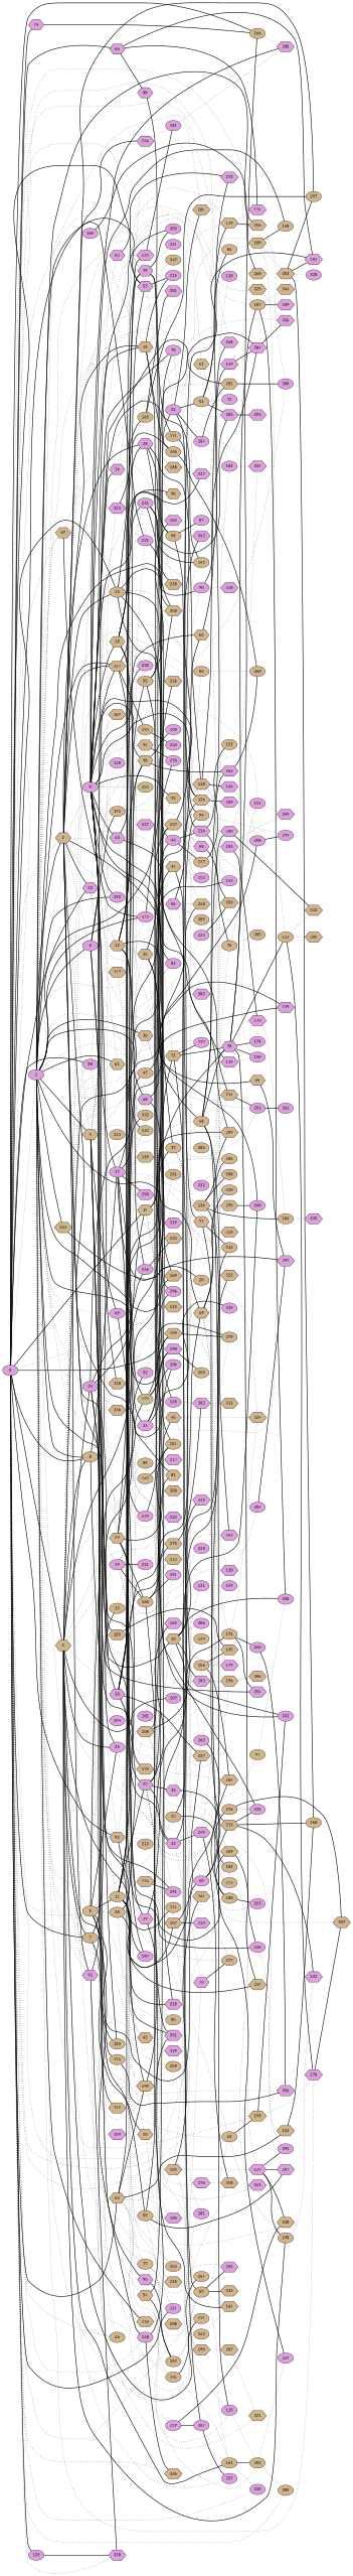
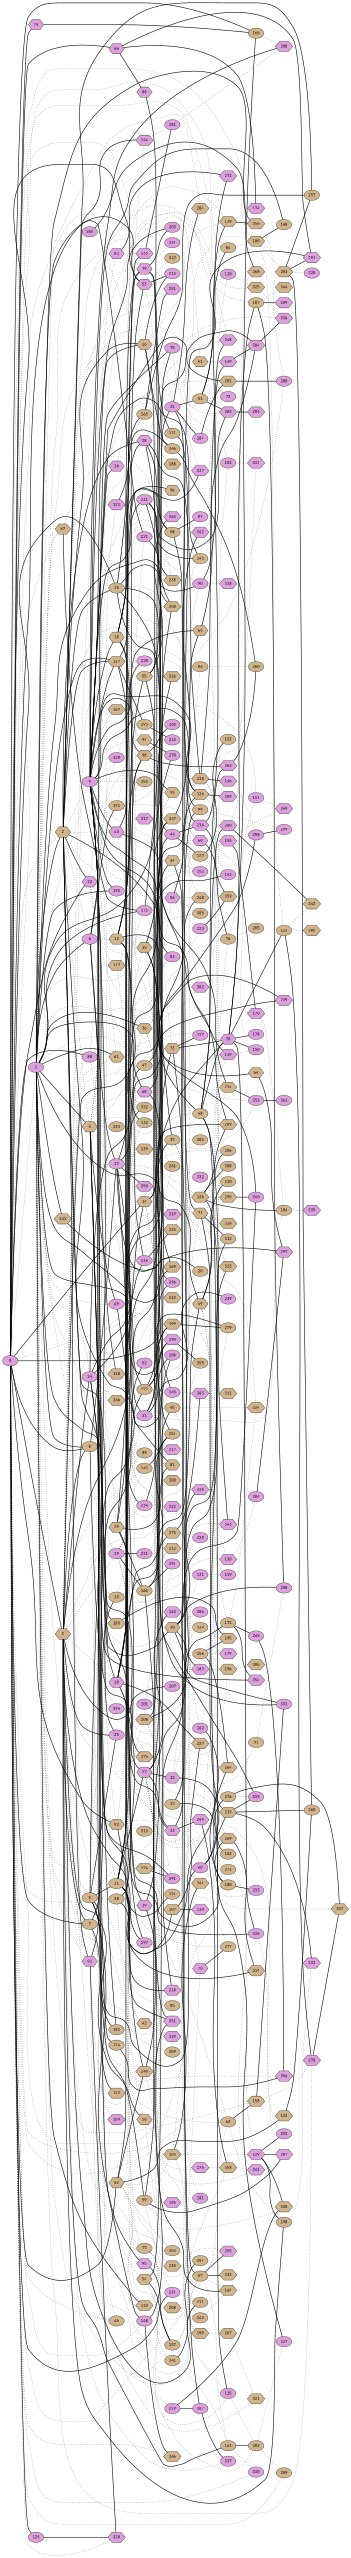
  graph {
    fontname="JetBrains Mono"
    rankdir=LR
    node [fillcolor=tan fontname="JetBrains Mono" shape=hexagon style=filled]
    edge [fontname="JetBrains Mono" style=dotted]
    0 [fillcolor=plum shape=ellipse]
    1 [fillcolor=plum shape=ellipse]
    2
    3
    5 [shape=ellipse]
    7 [shape=ellipse]
    8 [shape=ellipse]
    14
    15 [shape=ellipse]
    23 [fillcolor=plum]
    26
    40 [fillcolor=plum shape=ellipse]
    46 [shape=ellipse]
    53 [fillcolor=plum]
    62
    66 [fillcolor=plum]
    67
    70 [fillcolor=plum]
    72 [fillcolor=plum shape=ellipse]
    74 [fillcolor=plum]
    79 [fillcolor=plum]
    80 [fillcolor=plum shape=ellipse]
    85 [shape=ellipse]
    92
    100
    102 [shape=ellipse]
    120 [fillcolor=plum shape=ellipse]
    125 [fillcolor=plum shape=ellipse]
    134 [fillcolor=plum shape=ellipse]
    148 [fillcolor=plum shape=ellipse]
    166 [shape=ellipse]
    169
    221 [fillcolor=plum shape=ellipse]
    266
    289 [shape=ellipse]
    296 [fillcolor=plum shape=ellipse]
    328 [fillcolor=plum]
    330 [fillcolor=plum shape=ellipse]
    4
    6 [fillcolor=plum shape=ellipse]
    9 [fillcolor=plum shape=ellipse]
    21 [fillcolor=plum shape=ellipse]
    24 [fillcolor=plum shape=ellipse]
    29
    31 [fillcolor=plum shape=ellipse]
    36
    42
    49
    57 [shape=ellipse]
    61
    68 [fillcolor=plum]
    69 [fillcolor=plum shape=ellipse]
    90 [fillcolor=plum shape=ellipse]
    91 [fillcolor=plum]
    137
    145 [fillcolor=plum shape=ellipse]
    158
    173 [fillcolor=plum shape=ellipse]
    192 [fillcolor=plum shape=ellipse]
    240
    241
    251 [fillcolor=plum]
    252 [fillcolor=plum shape=ellipse]
    256
    270 [fillcolor=plum shape=ellipse]
    278 [fillcolor=plum]
    284
    305 [shape=ellipse]
    310
    322 [shape=ellipse]
    354 [fillcolor=plum]
    12
    25 [fillcolor=plum shape=ellipse]
    28 [fillcolor=plum]
    41
    43 [fillcolor=plum]
    60 [fillcolor=plum]
    83 [fillcolor=plum shape=ellipse]
    234 [fillcolor=plum shape=ellipse]
    244 [fillcolor=plum]
    257 [shape=ellipse]
    265 [fillcolor=plum shape=ellipse]
    291 [fillcolor=plum shape=ellipse]
    348 [fillcolor=plum]
    10 [fillcolor=plum]
    19 [fillcolor=plum shape=ellipse]
    34
    35
    48 [shape=ellipse]
    55 [shape=ellipse]
    77 [shape=ellipse]
    114 [shape=ellipse]
    116 [fillcolor=plum shape=ellipse]
    123 [fillcolor=plum shape=ellipse]
    147 [shape=ellipse]
    156 [shape=ellipse]
    161 [shape=ellipse]
    182 [shape=ellipse]
    197 [fillcolor=plum shape=ellipse]
    198 [shape=ellipse]
    207 [fillcolor=plum shape=ellipse]
    235
    271 [shape=ellipse]
    283 [fillcolor=plum]
    327 [fillcolor=plum shape=ellipse]
    355 [shape=ellipse]
    11 [shape=ellipse]
    22 [shape=ellipse]
    38 [shape=ellipse]
    50
    52 [fillcolor=plum shape=ellipse]
    63 [shape=ellipse]
    95 [fillcolor=plum]
    141 [shape=ellipse]
    218 [fillcolor=plum]
    259 [shape=ellipse]
    294 [fillcolor=plum shape=ellipse]
    13 [shape=ellipse]
    121 [fillcolor=plum]
    122
    321
    17 [fillcolor=plum shape=ellipse]
    27 [fillcolor=plum]
    54
    110
    115 [fillcolor=plum shape=ellipse]
    44 [fillcolor=plum shape=ellipse]
-   45
+   45 [shape=ellipse]
    187 [shape=ellipse]
    209
    214
    350
    117
    138
    75 [fillcolor=plum shape=ellipse]
    346 [shape=ellipse]
    215 [fillcolor=plum shape=ellipse]
    315 [fillcolor=plum shape=ellipse]
    276 [shape=ellipse]
    213
    357
    144
    347 [shape=ellipse]
    248
    105
    133
    353 [shape=ellipse]
    301 [fillcolor=plum]
    88 [fillcolor=plum]
    174 [fillcolor=plum]
    238
    277 [shape=ellipse]
    203 [fillcolor=plum shape=ellipse]
    224 [fillcolor=plum shape=ellipse]
    201
    97 [shape=ellipse]
    313 [shape=ellipse]
    140 [shape=ellipse]
    113 [shape=ellipse]
    253
    325
    351 [fillcolor=plum]
    288 [fillcolor=plum]
    30
    128 [fillcolor=plum shape=ellipse]
    152 [fillcolor=plum shape=ellipse]
    163 [fillcolor=plum]
    177 [fillcolor=plum shape=ellipse]
    185
    193 [shape=ellipse]
    223 [shape=ellipse]
    175
    191 [shape=ellipse]
    16 [fillcolor=plum]
    18
    33 [fillcolor=plum]
    82 [fillcolor=plum]
    93
    94
    98
    99 [shape=ellipse]
    106 [fillcolor=plum shape=ellipse]
    126
    167
    220 [fillcolor=plum shape=ellipse]
    231 [fillcolor=plum shape=ellipse]
    290 [fillcolor=plum]
    340 [fillcolor=plum shape=ellipse]
    345 [shape=ellipse]
    352 [shape=ellipse]
    51 [shape=ellipse]
    104 [fillcolor=plum shape=ellipse]
    237 [fillcolor=plum]
    342 [fillcolor=plum]
    37 [shape=ellipse]
    59 [shape=ellipse]
    124 [shape=ellipse]
    229 [fillcolor=plum]
    246
    135 [fillcolor=plum]
    160 [shape=ellipse]
    73
    131 [fillcolor=plum shape=ellipse]
    236 [fillcolor=plum shape=ellipse]
    343 [fillcolor=plum]
    81
    71
    184 [shape=ellipse]
    199
    247
    56 [fillcolor=plum]
    112
    329 [fillcolor=plum]
    286 [shape=ellipse]
    171 [shape=ellipse]
    119 [fillcolor=plum]
    230 [shape=ellipse]
    76 [shape=ellipse]
    239 [fillcolor=plum shape=ellipse]
    273 [shape=ellipse]
    292 [fillcolor=plum shape=ellipse]
    255 [fillcolor=plum]
    164
    333
    212
    331 [fillcolor=plum shape=ellipse]
    302 [fillcolor=plum]
    318 [fillcolor=plum]
    172 [shape=ellipse]
    109 [fillcolor=plum]
    219 [fillcolor=plum shape=ellipse]
    269
    303 [fillcolor=plum]
    226
    312 [shape=ellipse]
    323
    297 [fillcolor=plum]
    361 [fillcolor=plum shape=ellipse]
    280 [fillcolor=plum shape=ellipse]
    64
    89 [shape=ellipse]
    132 [shape=ellipse]
    188
    58 [shape=ellipse]
    96
    118
    262 [fillcolor=plum]
    336 [fillcolor=plum]
    103 [fillcolor=plum shape=ellipse]
    149 [fillcolor=plum]
    217 [fillcolor=plum]
    281 [fillcolor=plum shape=ellipse]
    268
    39 [fillcolor=plum]
    78 [fillcolor=plum]
    143 [fillcolor=plum shape=ellipse]
    154 [shape=ellipse]
    227
    47 [shape=ellipse]
    211 [fillcolor=plum shape=ellipse]
    86 [shape=ellipse]
    200 [fillcolor=plum]
    263 [fillcolor=plum]
    181 [fillcolor=plum shape=ellipse]
    208
    356 [fillcolor=plum]
    225
    334 [fillcolor=plum]
    359
    300
    264
    179 [fillcolor=plum]
    195
    282 [shape=ellipse]
    232 [fillcolor=plum]
    293 [fillcolor=plum]
    20 [shape=ellipse]
    65
    136
    139
    194 [fillcolor=plum shape=ellipse]
    250 [fillcolor=plum]
    279 [shape=ellipse]
    183 [fillcolor=plum]
    206 [fillcolor=plum shape=ellipse]
    258 [fillcolor=plum shape=ellipse]
    326 [fillcolor=plum]
    151 [fillcolor=plum shape=ellipse]
    243 [fillcolor=plum shape=ellipse]
    108
    314
    337 [fillcolor=plum shape=ellipse]
    339 [shape=ellipse]
    107
    261 [shape=ellipse]
    157 [shape=ellipse]
    254 [shape=ellipse]
    216 [fillcolor=plum]
    317 [fillcolor=plum]
    165 [shape=ellipse]
    32 [fillcolor=plum]
    176 [fillcolor=plum]
    186 [fillcolor=plum]
    341 [fillcolor=plum]
    275
    319 [fillcolor=plum]
    190
    249 [fillcolor=plum]
    272 [fillcolor=plum]
    168 [fillcolor=plum shape=ellipse]
    299 [fillcolor=plum shape=ellipse]
    150 [fillcolor=plum shape=ellipse]
    309 [fillcolor=plum]
    129 [fillcolor=plum]
    178 [fillcolor=plum shape=ellipse]
    298 [fillcolor=plum shape=ellipse]
    304 [fillcolor=plum]
    228 [fillcolor=plum shape=ellipse]
    127 [shape=ellipse]
    324
    162 [fillcolor=plum shape=ellipse]
    189 [fillcolor=plum]
    344
    295
    308 [shape=ellipse]
    87 [fillcolor=plum shape=ellipse]
    360 [shape=ellipse]
    222 [fillcolor=plum]
    84 [shape=ellipse]
    245 [fillcolor=plum shape=ellipse]
    159 [fillcolor=plum shape=ellipse]
    196
    202 [shape=ellipse]
    287 [fillcolor=plum]
    338
    130 [fillcolor=plum]
    180 [shape=ellipse]
    210 [fillcolor=plum]
    358
    146 [fillcolor=plum]
    155 [fillcolor=plum]
    307 [fillcolor=plum shape=ellipse]
    316
    335 [fillcolor=plum]
    204 [fillcolor=plum shape=ellipse]
    233 [fillcolor=plum shape=ellipse]
    267
    306
    260 [shape=ellipse]
    153 [shape=ellipse]
    242
    205 [shape=ellipse]
    332 [fillcolor=plum shape=ellipse]
    111 [shape=ellipse]
    349 [fillcolor=plum]
    285
    320 [fillcolor=plum shape=ellipse]
    101 [fillcolor=plum shape=ellipse]
    170 [fillcolor=plum]
    142 [shape=ellipse]
    311
    274
    0 -- 1
    0 -- 2
    0 -- 3 [style=bold]
    0 -- 5
    0 -- 7 [style=bold]
    0 -- 8 [style=bold]
    0 -- 14 [style=bold]
    0 -- 15 [style=bold]
    0 -- 23 [style=bold]
    0 -- 26
    0 -- 40
    0 -- 46
    0 -- 53 [style=bold]
    0 -- 62 [style=bold]
    0 -- 66 [style=bold]
    0 -- 67
    0 -- 70
    0 -- 72
    0 -- 74 [style=bold]
    0 -- 79
    0 -- 80 [style=bold]
    0 -- 85
    0 -- 92 [style=bold]
    0 -- 100
    0 -- 102
    0 -- 120
    0 -- 125 [style=bold]
    0 -- 134 [style=bold]
    0 -- 148
    0 -- 166 [style=bold]
    0 -- 169
    0 -- 221 [style=bold]
    0 -- 266
    0 -- 289
    0 -- 296 [style=bold]
    0 -- 328
    0 -- 330
    1 -- 2 [style=bold]
    1 -- 5
    1 -- 8 [style=bold]
    1 -- 53 [style=bold]
    1 -- 67
    1 -- 169 [style=bold]
    1 -- 4 [style=bold]
    1 -- 6 [style=bold]
    1 -- 9
    1 -- 21
    1 -- 24
    1 -- 29
    1 -- 31 [style=bold]
    1 -- 36 [style=bold]
    1 -- 42
    1 -- 49 [style=bold]
    1 -- 57
    1 -- 61 [style=bold]
    1 -- 68 [style=bold]
    1 -- 69
    1 -- 90 [style=bold]
    1 -- 91
    1 -- 137 [style=bold]
    1 -- 145
    1 -- 158
    1 -- 173 [style=bold]
    1 -- 192 [style=bold]
    1 -- 240
    1 -- 241 [style=bold]
    1 -- 251
    1 -- 252
    1 -- 256 [style=bold]
    1 -- 270 [style=bold]
    1 -- 278
    1 -- 284
    1 -- 305
    1 -- 310 [style=bold]
    1 -- 322
    1 -- 354 [style=bold]
    2 -- 7
    2 -- 15 [style=bold]
    2 -- 23 [style=bold]
    2 -- 26 [style=bold]
    2 -- 4
    2 -- 6
    2 -- 9
    2 -- 91 [style=bold]
    2 -- 137 [style=bold]
    2 -- 251
    2 -- 12
    2 -- 25 [style=bold]
    2 -- 28 [style=bold]
    2 -- 41
    2 -- 43
    2 -- 60
    2 -- 83 [style=bold]
    2 -- 234 [style=bold]
    2 -- 244 [style=bold]
    2 -- 257 [style=bold]
    2 -- 265
    2 -- 291 [style=bold]
    2 -- 348
    3 -- 7 [style=bold]
    3 -- 8 [style=bold]
    3 -- 80
    3 -- 24 [style=bold]
    3 -- 61
    3 -- 91
    3 -- 25 [style=bold]
    3 -- 10
    3 -- 19
    3 -- 34 [style=bold]
    3 -- 35
    3 -- 48
    3 -- 55
    3 -- 77
    3 -- 114
    3 -- 116 [style=bold]
    3 -- 123
    3 -- 147
    3 -- 156
    3 -- 161 [style=bold]
    3 -- 182 [style=bold]
    3 -- 197 [style=bold]
    3 -- 198 [style=bold]
    3 -- 207 [style=bold]
    3 -- 235
    3 -- 271 [style=bold]
    3 -- 283
    3 -- 327
    3 -- 355
    5 -- 40 [style=bold]
    5 -- 46
    5 -- 31
    5 -- 25 [style=bold]
    5 -- 83
    5 -- 11 [style=bold]
    5 -- 22
    5 -- 38
    5 -- 50 [style=bold]
    5 -- 52 [style=bold]
    5 -- 63
    5 -- 95 [style=bold]
    5 -- 141
    5 -- 218
    5 -- 259
    5 -- 294
    7 -- 57
    7 -- 11
    7 -- 13 [style=bold]
    7 -- 121
    7 -- 122 [style=bold]
    7 -- 321
    8 -- 17 [style=bold]
    8 -- 27 [style=bold]
    8 -- 54
    8 -- 110
    14 -- 21 [style=bold]
    14 -- 115
    14 -- 44 [style=bold]
    14 -- 45
    15 -- 79 [style=bold]
    15 -- 68
    15 -- 60
    15 -- 244
    15 -- 44 [style=bold]
    15 -- 187
    15 -- 209 [style=bold]
    15 -- 214 [style=bold]
    15 -- 350 [style=bold]
    23 -- 36
    23 -- 117
    23 -- 138
    26 -- 138
    26 -- 75
    26 -- 346 [style=bold]
    26 -- 215 [style=bold]
    26 -- 315 [style=bold]
    40 -- 276 [style=bold]
    40 -- 213 [style=bold]
    40 -- 357
    53 -- 215 [style=bold]
    53 -- 144
    53 -- 347
    62 -- 148
    62 -- 240 [style=bold]
    62 -- 310
    62 -- 248 [style=bold]
    62 -- 105
    62 -- 133 [style=bold]
    62 -- 353
    66 -- 301 [style=bold]
    66 -- 88 [style=bold]
    66 -- 174 [style=bold]
    67 -- 173 [style=bold]
    67 -- 238
    70 -- 277 [style=bold]
    74 -- 166 [style=bold]
    79 -- 169 [style=bold]
    79 -- 218 [style=bold]
    79 -- 203 [style=bold]
    79 -- 224
    80 -- 294
    80 -- 201
    92 -- 173
    92 -- 240 [style=bold]
    92 -- 277
    92 -- 97
    92 -- 313
    100 -- 140 [style=bold]
    100 -- 113
    100 -- 253
    120 -- 325
    125 -- 328 [style=bold]
    148 -- 266 [style=bold]
    148 -- 351 [style=bold]
    166 -- 288
    221 -- 238 [style=bold]
    4 -- 148 [style=bold]
    4 -- 69 [style=bold]
    4 -- 10
    4 -- 17
    4 -- 325
    4 -- 30 [style=bold]
    4 -- 128
    4 -- 152
    4 -- 163
    4 -- 177
    4 -- 185 [style=bold]
    4 -- 193
    4 -- 223
    6 -- 14
    6 -- 90
    6 -- 12
    6 -- 17 [style=bold]
    6 -- 75 [style=bold]
    6 -- 175 [style=bold]
    6 -- 191 [style=bold]
    9 -- 26 [style=bold]
    9 -- 92
    9 -- 61
    9 -- 137 [style=bold]
    9 -- 192 [style=bold]
    9 -- 28
    9 -- 43 [style=bold]
    9 -- 10 [style=bold]
    9 -- 19
    9 -- 34
    9 -- 48 [style=bold]
    9 -- 114 [style=bold]
    9 -- 147
    9 -- 182 [style=bold]
    9 -- 11
    9 -- 110 [style=bold]
    9 -- 203 [style=bold]
    9 -- 201 [style=bold]
    9 -- 140 [style=bold]
    9 -- 288 [style=bold]
    9 -- 16 [style=bold]
    9 -- 18 [style=bold]
    9 -- 33 [style=bold]
    9 -- 82
    9 -- 93 [style=bold]
    9 -- 94
    9 -- 98 [style=bold]
    9 -- 99 [style=bold]
    9 -- 106
    9 -- 126 [style=bold]
    9 -- 167
    9 -- 220 [style=bold]
    9 -- 231 [style=bold]
    9 -- 290
    9 -- 340 [style=bold]
    9 -- 345 [style=bold]
    9 -- 352
    21 -- 284 [style=bold]
    21 -- 99
    21 -- 126 [style=bold]
    21 -- 51 [style=bold]
    21 -- 104 [style=bold]
    21 -- 237
    21 -- 342
    24 -- 29
    24 -- 209 [style=bold]
    24 -- 37 [style=bold]
    24 -- 59 [style=bold]
    24 -- 124 [style=bold]
    24 -- 229 [style=bold]
    24 -- 246
    29 -- 234
    29 -- 147
    29 -- 45 [style=bold]
    29 -- 135 [style=bold]
    29 -- 160 [style=bold]
    29 -- 73 [style=bold]
    29 -- 131
    29 -- 236 [style=bold]
    29 -- 343
    31 -- 106 [style=bold]
    31 -- 81
    31 -- 71
    31 -- 184
    31 -- 199 [style=bold]
    31 -- 247 [style=bold]
    36 -- 83
    36 -- 207
    36 -- 56
    36 -- 112
    42 -- 329
    49 -- 286 [style=bold]
    49 -- 171
    49 -- 119
    49 -- 230 [style=bold]
    49 -- 76
    49 -- 239
    49 -- 273
    49 -- 292
    57 -- 161
    57 -- 63
    57 -- 255 [style=bold]
    57 -- 164
    57 -- 333 [style=bold]
    68 -- 229 [style=bold]
    68 -- 212
    68 -- 331 [style=bold]
    68 -- 302
    69 -- 239 [style=bold]
    90 -- 138 [style=bold]
    90 -- 318
    91 -- 328 [style=bold]
    91 -- 172 [style=bold]
    91 -- 109
    91 -- 219
    137 -- 193 [style=bold]
    137 -- 237 [style=bold]
    137 -- 269 [style=bold]
    145 -- 303
    158 -- 278
    158 -- 331 [style=bold]
    173 -- 226 [style=bold]
    173 -- 312
    240 -- 259
    240 -- 353
    240 -- 323 [style=bold]
    241 -- 297 [style=bold]
    252 -- 361 [style=bold]
    256 -- 280
    278 -- 357 [style=bold]
    12 -- 53 [style=bold]
    12 -- 35
    12 -- 55 [style=bold]
    12 -- 116 [style=bold]
    12 -- 98 [style=bold]
    12 -- 64 [style=bold]
    12 -- 89
    12 -- 132 [style=bold]
    28 -- 346
    28 -- 37 [style=bold]
    28 -- 188
    28 -- 58 [style=bold]
    28 -- 96
    28 -- 118 [style=bold]
    28 -- 262
    28 -- 336
    41 -- 103
    41 -- 149
    43 -- 94
    43 -- 119 [style=bold]
    43 -- 96 [style=bold]
    43 -- 217
    60 -- 76 [style=bold]
    234 -- 290 [style=bold]
    244 -- 281
    265 -- 268 [style=bold]
    10 -- 79 [style=bold]
    10 -- 197 [style=bold]
    10 -- 95
    10 -- 115
    10 -- 276
    10 -- 175
    10 -- 286
    10 -- 39
    10 -- 78 [style=bold]
    10 -- 143 [style=bold]
    10 -- 154 [style=bold]
    10 -- 227 [style=bold]
    19 -- 77
    19 -- 135
    19 -- 160 [style=bold]
    19 -- 255
    19 -- 132
    19 -- 47
    19 -- 211 [style=bold]
    34 -- 57 [style=bold]
    34 -- 152
    34 -- 86
    35 -- 145 [style=bold]
    35 -- 277
    35 -- 93
    35 -- 247 [style=bold]
    35 -- 58
    35 -- 154 [style=bold]
    48 -- 120
    48 -- 115 [style=bold]
    48 -- 343 [style=bold]
    48 -- 230
    48 -- 323
    48 -- 78 [style=bold]
    48 -- 200 [style=bold]
    48 -- 263 [style=bold]
    55 -- 85
    55 -- 296 [style=bold]
    55 -- 75 [style=bold]
    55 -- 73
    55 -- 226
    55 -- 262 [style=bold]
    77 -- 141
    77 -- 181
    77 -- 208
    114 -- 356 [style=bold]
    116 -- 225 [style=bold]
    123 -- 334
    123 -- 359 [style=bold]
    147 -- 154 [style=bold]
    147 -- 300
    156 -- 171
    156 -- 264 [style=bold]
    156 -- 179
    156 -- 195 [style=bold]
    161 -- 330
    161 -- 282 [style=bold]
    182 -- 356
    198 -- 232
    207 -- 227
    283 -- 293 [style=bold]
    11 -- 14 [style=bold]
    11 -- 85
    11 -- 197
    11 -- 218 [style=bold]
    11 -- 27 [style=bold]
    11 -- 351 [style=bold]
    11 -- 98 [style=bold]
    11 -- 47 [style=bold]
    11 -- 264 [style=bold]
    11 -- 108
    11 -- 314 [style=bold]
    22 -- 40
    22 -- 171 [style=bold]
    22 -- 337 [style=bold]
    22 -- 339
    38 -- 221
    38 -- 42
    38 -- 49 [style=bold]
    38 -- 50
    38 -- 107 [style=bold]
    50 -- 235
    52 -- 112
    52 -- 261
    63 -- 158 [style=bold]
    63 -- 198
    95 -- 157 [style=bold]
    141 -- 161
    141 -- 254 [style=bold]
    13 -- 212
    13 -- 89
    121 -- 165 [style=bold]
    17 -- 36
    17 -- 68
    17 -- 322 [style=bold]
    17 -- 39 [style=bold]
    17 -- 20 [style=bold]
    17 -- 65 [style=bold]
    17 -- 136
    17 -- 139
    17 -- 194
    17 -- 250 [style=bold]
    17 -- 279 [style=bold]
    27 -- 348
    27 -- 34
    27 -- 30
    27 -- 163 [style=bold]
    27 -- 33 [style=bold]
    27 -- 217
    27 -- 65 [style=bold]
    27 -- 107
    27 -- 32 [style=bold]
    27 -- 176
    27 -- 186
    27 -- 341
    54 -- 340 [style=bold]
    54 -- 282
    54 -- 157 [style=bold]
    110 -- 275
    110 -- 319
    115 -- 282
    44 -- 216 [style=bold]
    44 -- 127 [style=bold]
    45 -- 136
    45 -- 324
    45 -- 162
    187 -- 258 [style=bold]
    187 -- 189 [style=bold]
    187 -- 344
    214 -- 252 [style=bold]
    117 -- 259
    117 -- 165
    138 -- 256 [style=bold]
    138 -- 174
    75 -- 334
    346 -- 360 [style=bold]
    276 -- 315
    276 -- 357 [style=bold]
    213 -- 315 [style=bold]
    213 -- 232 [style=bold]
    213 -- 260 [style=bold]
    105 -- 144 [style=bold]
    105 -- 190
    105 -- 129
    105 -- 162
    133 -- 260 [style=bold]
    88 -- 111 [style=bold]
    201 -- 280 [style=bold]
    97 -- 258
    113 -- 278 [style=bold]
    113 -- 242
    113 -- 285
    253 -- 257 [style=bold]
    253 -- 301 [style=bold]
    253 -- 260 [style=bold]
    253 -- 320
    325 -- 336
    30 -- 49
    30 -- 90
    30 -- 301 [style=bold]
    30 -- 331 [style=bold]
    30 -- 183 [style=bold]
    30 -- 206
    30 -- 258 [style=bold]
    30 -- 326 [style=bold]
    128 -- 151
    185 -- 195 [style=bold]
    193 -- 243 [style=bold]
    175 -- 264
    191 -- 231
    191 -- 352
    191 -- 243
    191 -- 216
    191 -- 317
    16 -- 188
    18 -- 28 [style=bold]
    18 -- 55
    18 -- 22
    18 -- 346 [style=bold]
    18 -- 238
    18 -- 152
    18 -- 94
    18 -- 220
    18 -- 81 [style=bold]
    18 -- 172 [style=bold]
    18 -- 58 [style=bold]
    18 -- 86
    18 -- 165
    33 -- 99 [style=bold]
    33 -- 190
    33 -- 249 [style=bold]
    82 -- 272 [style=bold]
    93 -- 118
    94 -- 270 [style=bold]
    98 -- 248
    98 -- 263 [style=bold]
    98 -- 261
    98 -- 168 [style=bold]
    99 -- 143
    99 -- 299
    126 -- 150
    126 -- 309 [style=bold]
    231 -- 283 [style=bold]
    231 -- 350 [style=bold]
    231 -- 345 [style=bold]
    290 -- 355 [style=bold]
    51 -- 72
    51 -- 283 [style=bold]
    51 -- 272 [style=bold]
    51 -- 84 [style=bold]
    104 -- 201 [style=bold]
    37 -- 252
    37 -- 48
    37 -- 156
    37 -- 159
    37 -- 196
    37 -- 202
    59 -- 134
    59 -- 81 [style=bold]
    59 -- 186
    59 -- 287 [style=bold]
    59 -- 338
    135 -- 281 [style=bold]
    160 -- 351 [style=bold]
    160 -- 212
    160 -- 194 [style=bold]
    160 -- 275 [style=bold]
    73 -- 177 [style=bold]
    73 -- 78 [style=bold]
    73 -- 307 [style=bold]
    131 -- 159
    236 -- 287
    71 -- 102 [style=bold]
    71 -- 312 [style=bold]
    71 -- 103
    71 -- 130
    71 -- 316
    184 -- 335
    199 -- 279 [style=bold]
    247 -- 342 [style=bold]
    56 -- 305
    56 -- 60
    56 -- 248
    56 -- 126 [style=bold]
    56 -- 302
    56 -- 65
    171 -- 354 [style=bold]
    171 -- 324
    171 -- 245 [style=bold]
    119 -- 150
    76 -- 151
    76 -- 205
    273 -- 341
    172 -- 350 [style=bold]
    172 -- 290 [style=bold]
    172 -- 199 [style=bold]
    219 -- 338 [style=bold]
    219 -- 307 [style=bold]
    269 -- 314 [style=bold]
    303 -- 311
    226 -- 280
    64 -- 297 [style=bold]
    58 -- 100
    58 -- 71 [style=bold]
    58 -- 87 [style=bold]
    118 -- 286
    118 -- 149 [style=bold]
    118 -- 146 [style=bold]
    118 -- 155
    103 -- 334
    149 -- 304 [style=bold]
    281 -- 288
    39 -- 63
    39 -- 106 [style=bold]
    39 -- 164 [style=bold]
    78 -- 166 [style=bold]
    78 -- 187 [style=bold]
    78 -- 113 [style=bold]
    78 -- 236 [style=bold]
    78 -- 150 [style=bold]
    78 -- 129
    78 -- 178 [style=bold]
    47 -- 298 [style=bold]
    211 -- 222
    86 -- 360
    200 -- 268
    200 -- 242 [style=bold]
    263 -- 360 [style=bold]
    282 -- 289
    282 -- 337
    20 -- 324
    65 -- 72
    65 -- 304 [style=bold]
    136 -- 209 [style=bold]
    136 -- 213 [style=bold]
    136 -- 184 [style=bold]
    136 -- 295
    136 -- 308 [style=bold]
    250 -- 319
    183 -- 196
    151 -- 349
    108 -- 291
    108 -- 124
    108 -- 312 [style=bold]
    108 -- 304 [style=bold]
    108 -- 228
    107 -- 131
    107 -- 227 [style=bold]
    107 -- 181
    107 -- 210 [style=bold]
    261 -- 332
    157 -- 271
    157 -- 358
    216 -- 348 [style=bold]
    216 -- 359 [style=bold]
    165 -- 251 [style=bold]
    165 -- 257 [style=bold]
    32 -- 70
    32 -- 345
    32 -- 130
    32 -- 180 [style=bold]
    176 -- 358
    275 -- 303 [style=bold]
    275 -- 326
    190 -- 267
    249 -- 279
    249 -- 358 [style=bold]
    129 -- 198 [style=bold]
    129 -- 292 [style=bold]
    129 -- 287 [style=bold]
    129 -- 338 [style=bold]
    298 -- 299 [style=bold]
    304 -- 336 [style=bold]
    228 -- 343
    127 -- 269
    127 -- 153 [style=bold]
    162 -- 214
    162 -- 180 [style=bold]
    295 -- 340 [style=bold]
    84 -- 100
    245 -- 356 [style=bold]
    196 -- 306
    130 -- 204
    180 -- 233 [style=bold]
    146 -- 298
    155 -- 349
    155 -- 170 [style=bold]
    307 -- 327 [style=bold]
    204 -- 297 [style=bold]
    267 -- 321
    111 -- 216 [style=bold]
    101 -- 194
    101 -- 196
    101 -- 233
    170 -- 229
    170 -- 184
    142 -- 164
    274 -- 291 [style=bold]
  }
